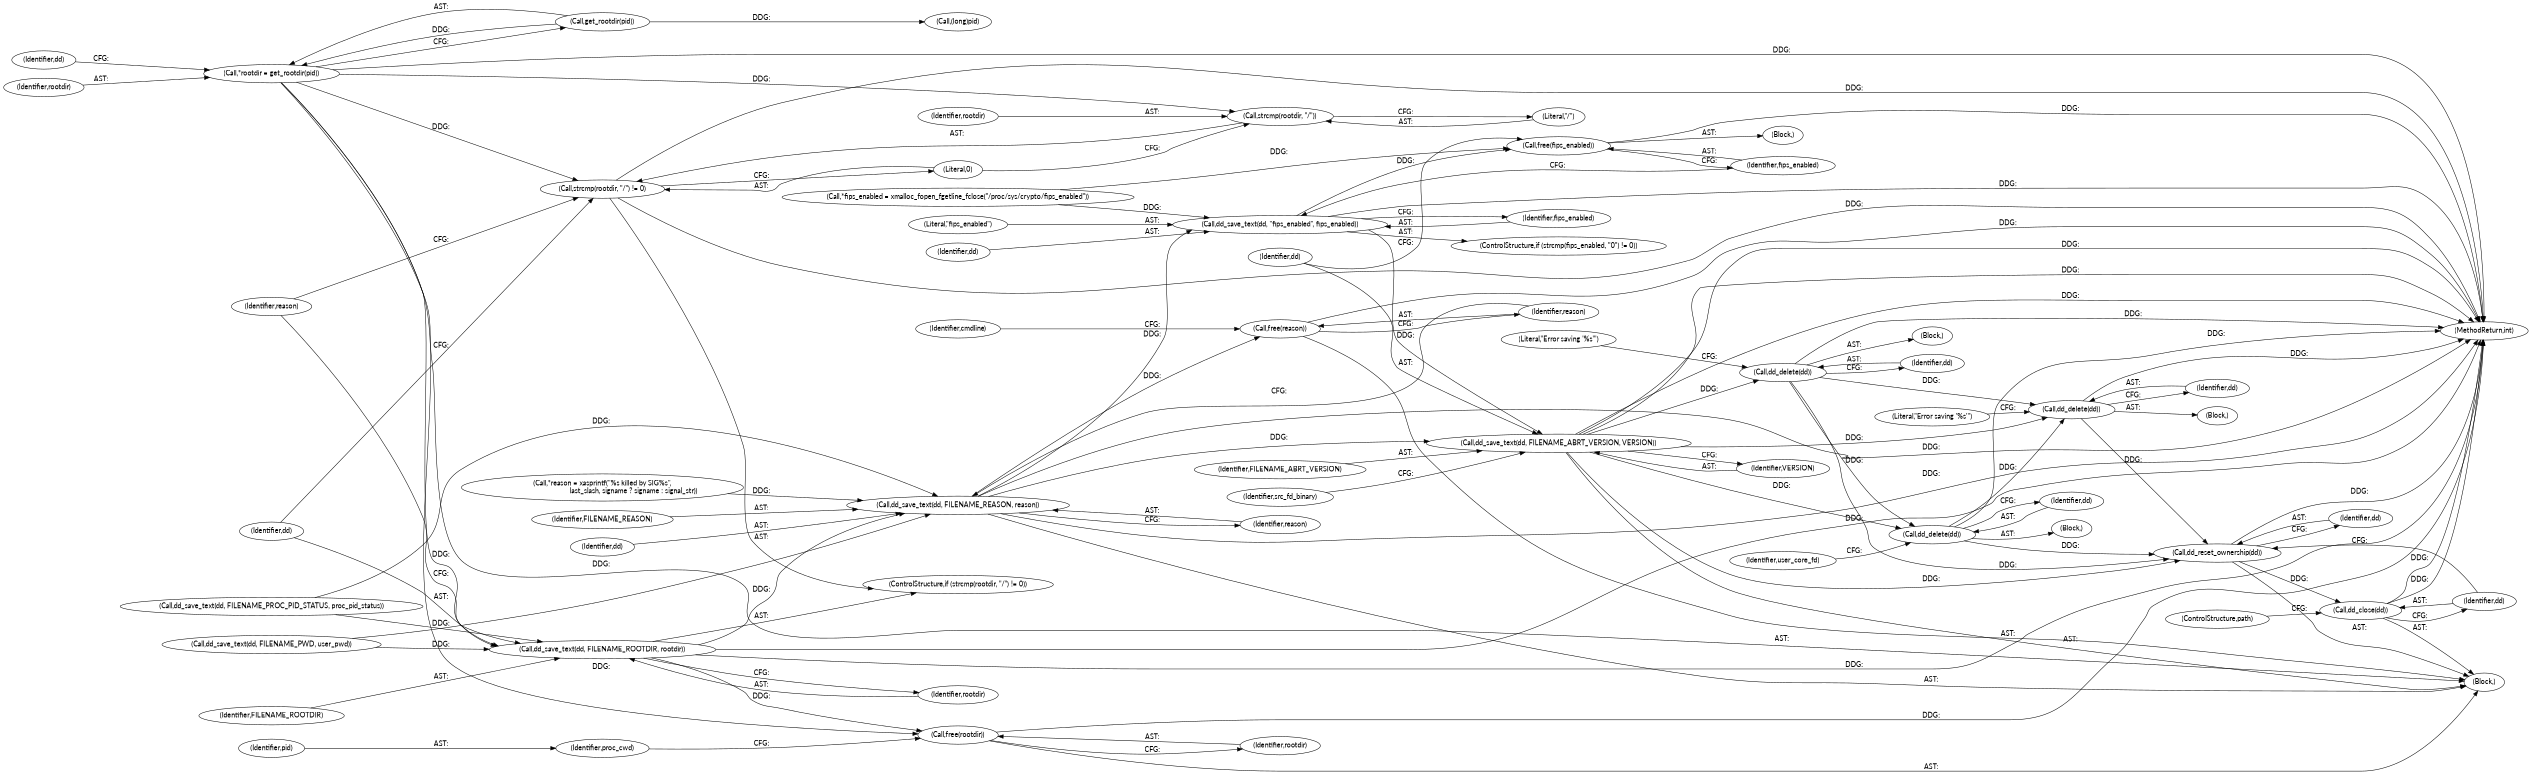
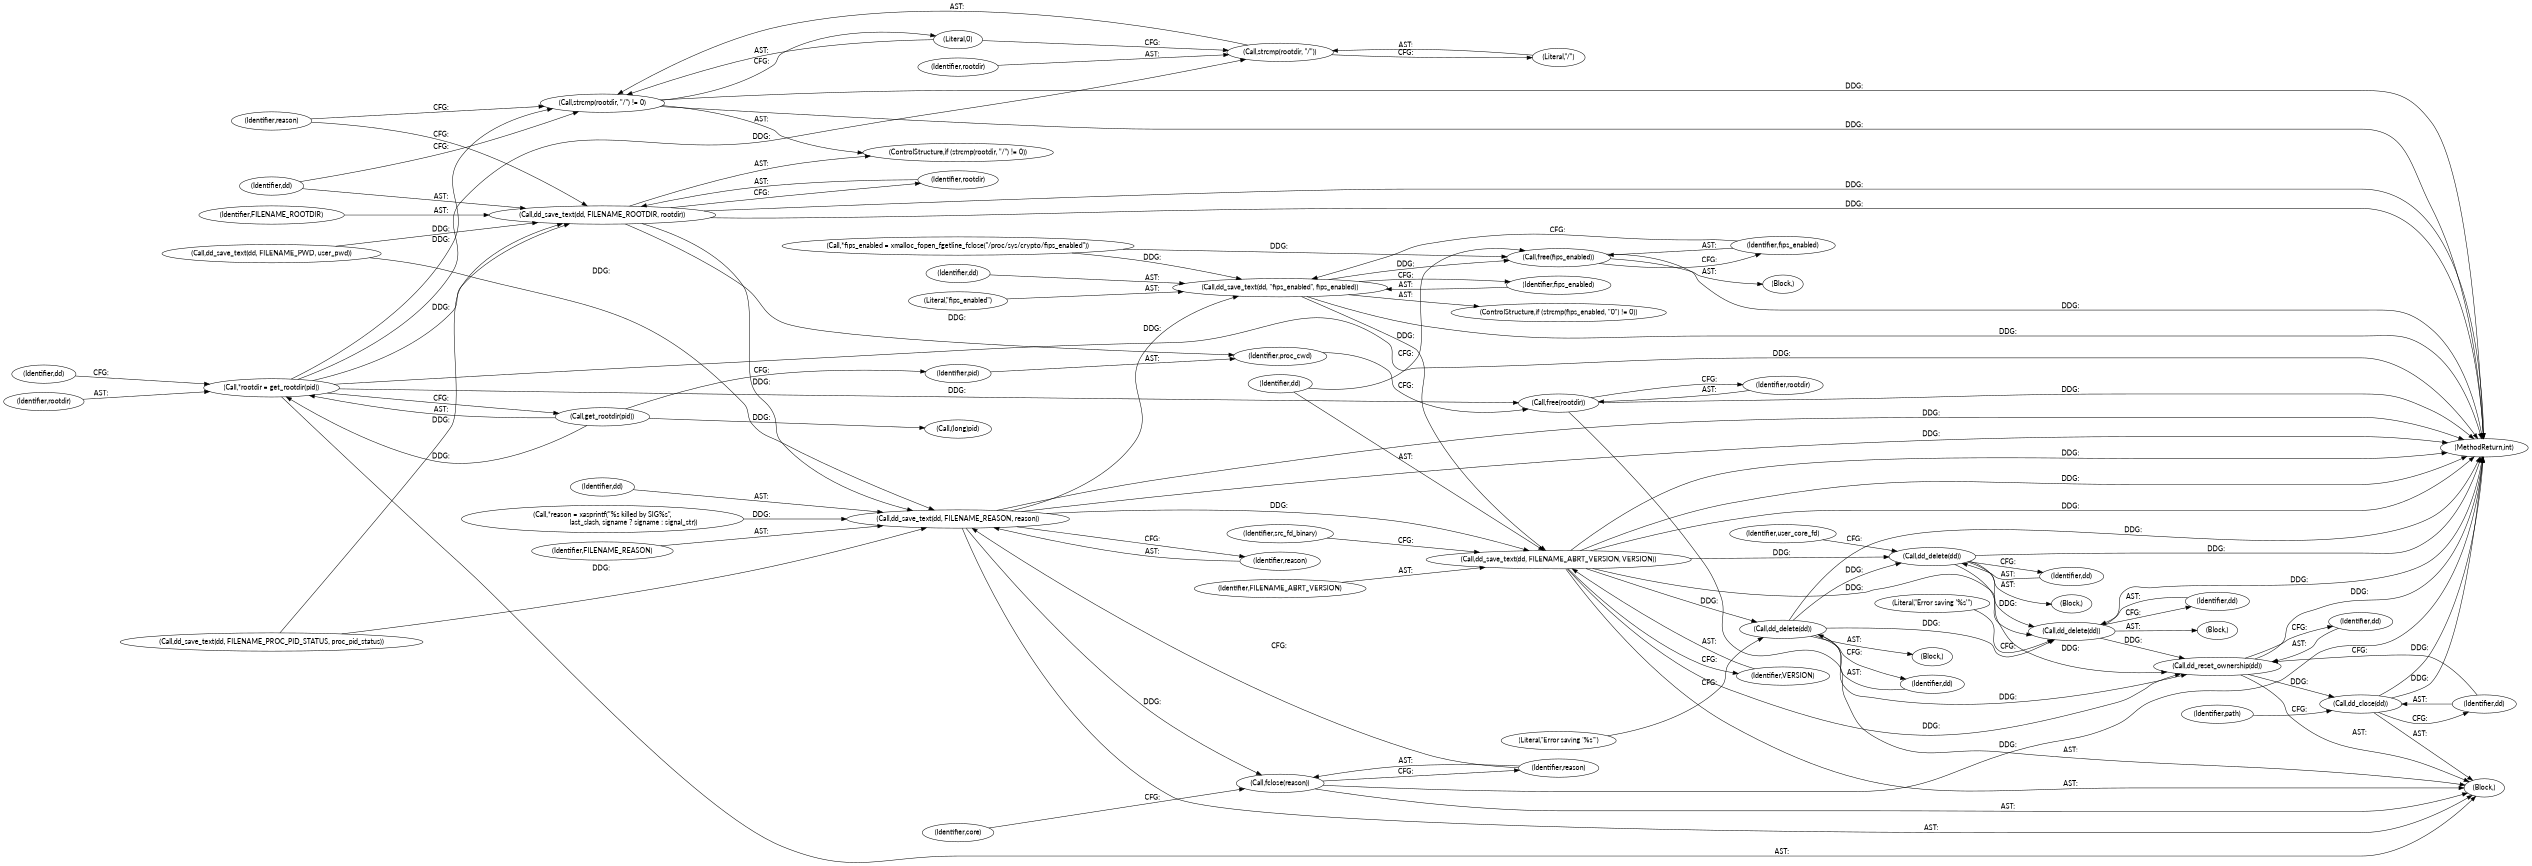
  digraph {
    fontname=Lato
    rankdir=LR
    node [fontname=Lato]
    edge [fontname=Lato]
    n1 [label="(Call,*rootdir = get_rootdir(pid))"]
    n2 [label="(Call,get_rootdir(pid))"]
    n3 [label="(Call,strcmp(rootdir, \"/\") != 0)"]
    n4 [label="(Call,strcmp(rootdir, \"/\"))"]
    n5 [label="(Call,dd_save_text(dd, FILENAME_ROOTDIR, rootdir))"]
    n6 [label="(Call,free(rootdir))"]
    n7 [label="(MethodReturn,int)"]
    n8 [label="(Block,)"]
    n9 [label="(Identifier,pid)"]
    n10 [label="(Call,(long)pid)"]
    n11 [label="(ControlStructure,if (strcmp(rootdir, \"/\") != 0))"]
    n12 [label="(Literal,0)"]
    n13 [label="(Literal,\"/\")"]
    n14 [label="(Call,dd_save_text(dd, FILENAME_REASON, reason))"]
    n15 [label="(Identifier,rootdir)"]
    n16 [label="(Identifier,rootdir)"]
    n17 [label="(Identifier,proc_cwd)"]
-   n18 [label="(Call,free(reason))"]
+   n18 [label="(Call,fclose(reason))"]
    n19 [label="(Call,dd_save_text(dd, \"fips_enabled\", fips_enabled))"]
    n20 [label="(Call,dd_save_text(dd, FILENAME_ABRT_VERSION, VERSION))"]
    n21 [label="(Identifier,reason)"]
    n22 [label="(Identifier,reason)"]
    n23 [label="(Call,free(fips_enabled))"]
    n24 [label="(ControlStructure,if (strcmp(fips_enabled, \"0\") != 0))"]
    n25 [label="(Identifier,fips_enabled)"]
    n26 [label="(Call,dd_delete(dd))"]
    n27 [label="(Call,dd_delete(dd))"]
    n28 [label="(Call,dd_delete(dd))"]
    n29 [label="(Call,dd_reset_ownership(dd))"]
    n30 [label="(Identifier,VERSION)"]
    n31 [label="(Identifier,fips_enabled)"]
    n32 [label="(Block,)"]
    n33 [label="(Block,)"]
    n34 [label="(Identifier,dd)"]
    n35 [label="(Identifier,dd)"]
    n36 [label="(Block,)"]
    n37 [label="(Identifier,dd)"]
    n38 [label="(Block,)"]
    n39 [label="(Call,dd_close(dd))"]
    n40 [label="(Identifier,dd)"]
    n41 [label="(Identifier,dd)"]
    n42 [label="(Call,*fips_enabled = xmalloc_fopen_fgetline_fclose(\"/proc/sys/crypto/fips_enabled\"))"]
    n43 [label="(Identifier,user_core_fd)"]
    n44 [label="(Identifier,rootdir)"]
    n45 [label="(Identifier,FILENAME_ROOTDIR)"]
    n46 [label="(Identifier,src_fd_binary)"]
    n47 [label="(Literal,\"Error saving '%s'\")"]
    n48 [label="(Identifier,FILENAME_ABRT_VERSION)"]
    n49 [label="(Literal,\"Error saving '%s'\")"]
    n50 [label="(Identifier,dd)"]
    n51 [label="(Identifier,dd)"]
    n52 [label="(Identifier,reason)"]
    n53 [label="(Identifier,FILENAME_REASON)"]
    n54 [label="(Identifier,dd)"]
    n55 [label="(Identifier,rootdir)"]
    n56 [label="(Literal,\"fips_enabled\")"]
    n57 [label="(Identifier,dd)"]
    n58 [label="(Call,dd_save_text(dd, FILENAME_PWD, user_pwd))"]
-   n59 [label="(Identifier,cmdline)"]
-   n60 [label="(ControlStructure,path)"]
+   n59 [label="(Identifier,core)"]
+   n60 [label="(Identifier,path)"]
    n61 [label="(Call,dd_save_text(dd, FILENAME_PROC_PID_STATUS, proc_pid_status))"]
    n62 [label="(Call,*reason = xasprintf(\"%s killed by SIG%s\",\n                                 last_slash, signame ? signame : signal_str))"]
    n63 [label="(Identifier,dd)"]
    n1 -> n2 [label="CFG: "]
    n1 -> n3 [label="DDG: "]
    n1 -> n4 [label="DDG: "]
    n1 -> n5 [label="DDG: "]
    n1 -> n6 [label="DDG: "]
    n1 -> n7 [label="DDG: "]
    n1 -> n8 [label="AST: "]
    n2 -> n1 [label="AST: "]
    n2 -> n1 [label="DDG: "]
+   n2 -> n9 [label="CFG: "]
    n2 -> n10 [label="DDG: "]
    n3 -> n7 [label="DDG: "]
    n3 -> n7 [label="DDG: "]
    n3 -> n11 [label="AST: "]
    n3 -> n12 [label="CFG: "]
    n4 -> n3 [label="AST: "]
    n4 -> n13 [label="CFG: "]
-   n5 -> n6 [label="DDG: "]
+   n5 -> n17 [label="DDG: "]
    n5 -> n7 [label="DDG: "]
    n5 -> n7 [label="DDG: "]
    n5 -> n11 [label="AST: "]
    n5 -> n14 [label="DDG: "]
    n5 -> n15 [label="CFG: "]
    n6 -> n7 [label="DDG: "]
    n6 -> n8 [label="AST: "]
    n6 -> n16 [label="CFG: "]
    n9 -> n17 [label="AST: "]
    n12 -> n3 [label="AST: "]
    n12 -> n4 [label="CFG: "]
    n13 -> n4 [label="AST: "]
    n14 -> n7 [label="DDG: "]
    n14 -> n7 [label="DDG: "]
    n14 -> n8 [label="AST: "]
    n14 -> n18 [label="DDG: "]
    n14 -> n19 [label="DDG: "]
    n14 -> n20 [label="DDG: "]
    n14 -> n21 [label="CFG: "]
    n15 -> n5 [label="AST: "]
    n16 -> n6 [label="AST: "]
    n17 -> n6 [label="CFG: "]
    n18 -> n7 [label="DDG: "]
    n18 -> n8 [label="AST: "]
    n18 -> n22 [label="CFG: "]
    n19 -> n7 [label="DDG: "]
    n19 -> n20 [label="DDG: "]
    n19 -> n23 [label="DDG: "]
    n19 -> n24 [label="AST: "]
    n19 -> n25 [label="CFG: "]
    n20 -> n7 [label="DDG: "]
    n20 -> n7 [label="DDG: "]
    n20 -> n7 [label="DDG: "]
    n20 -> n8 [label="AST: "]
    n20 -> n26 [label="DDG: "]
    n20 -> n27 [label="DDG: "]
    n20 -> n28 [label="DDG: "]
    n20 -> n29 [label="DDG: "]
    n20 -> n30 [label="CFG: "]
    n21 -> n14 [label="AST: "]
    n22 -> n14 [label="CFG: "]
    n22 -> n18 [label="AST: "]
    n23 -> n7 [label="DDG: "]
    n23 -> n31 [label="CFG: "]
    n23 -> n32 [label="AST: "]
    n25 -> n19 [label="AST: "]
    n26 -> n7 [label="DDG: "]
    n26 -> n27 [label="DDG: "]
    n26 -> n28 [label="DDG: "]
    n26 -> n29 [label="DDG: "]
    n26 -> n33 [label="AST: "]
    n26 -> n34 [label="CFG: "]
    n27 -> n7 [label="DDG: "]
    n27 -> n28 [label="DDG: "]
    n27 -> n29 [label="DDG: "]
    n27 -> n35 [label="CFG: "]
    n27 -> n36 [label="AST: "]
    n28 -> n7 [label="DDG: "]
    n28 -> n29 [label="DDG: "]
    n28 -> n37 [label="CFG: "]
    n28 -> n38 [label="AST: "]
    n29 -> n7 [label="DDG: "]
    n29 -> n8 [label="AST: "]
    n29 -> n39 [label="DDG: "]
    n29 -> n40 [label="CFG: "]
    n30 -> n20 [label="AST: "]
    n31 -> n19 [label="CFG: "]
    n31 -> n23 [label="AST: "]
    n34 -> n26 [label="AST: "]
    n35 -> n27 [label="AST: "]
    n37 -> n28 [label="AST: "]
    n39 -> n7 [label="DDG: "]
    n39 -> n7 [label="DDG: "]
    n39 -> n8 [label="AST: "]
    n39 -> n41 [label="CFG: "]
    n40 -> n29 [label="AST: "]
    n41 -> n29 [label="CFG: "]
    n41 -> n39 [label="AST: "]
    n42 -> n19 [label="DDG: "]
    n42 -> n23 [label="DDG: "]
    n43 -> n27 [label="CFG: "]
    n44 -> n4 [label="AST: "]
    n45 -> n5 [label="AST: "]
    n46 -> n20 [label="CFG: "]
    n47 -> n26 [label="CFG: "]
    n48 -> n20 [label="AST: "]
    n49 -> n28 [label="CFG: "]
    n50 -> n1 [label="CFG: "]
    n51 -> n20 [label="AST: "]
    n51 -> n23 [label="CFG: "]
    n52 -> n3 [label="CFG: "]
    n52 -> n5 [label="CFG: "]
    n53 -> n14 [label="AST: "]
    n54 -> n14 [label="AST: "]
    n55 -> n1 [label="AST: "]
    n56 -> n19 [label="AST: "]
    n57 -> n19 [label="AST: "]
    n58 -> n5 [label="DDG: "]
    n58 -> n14 [label="DDG: "]
    n59 -> n18 [label="CFG: "]
    n60 -> n39 [label="CFG: "]
    n61 -> n5 [label="DDG: "]
    n61 -> n14 [label="DDG: "]
    n62 -> n14 [label="DDG: "]
    n63 -> n3 [label="CFG: "]
    n63 -> n5 [label="AST: "]
  }
